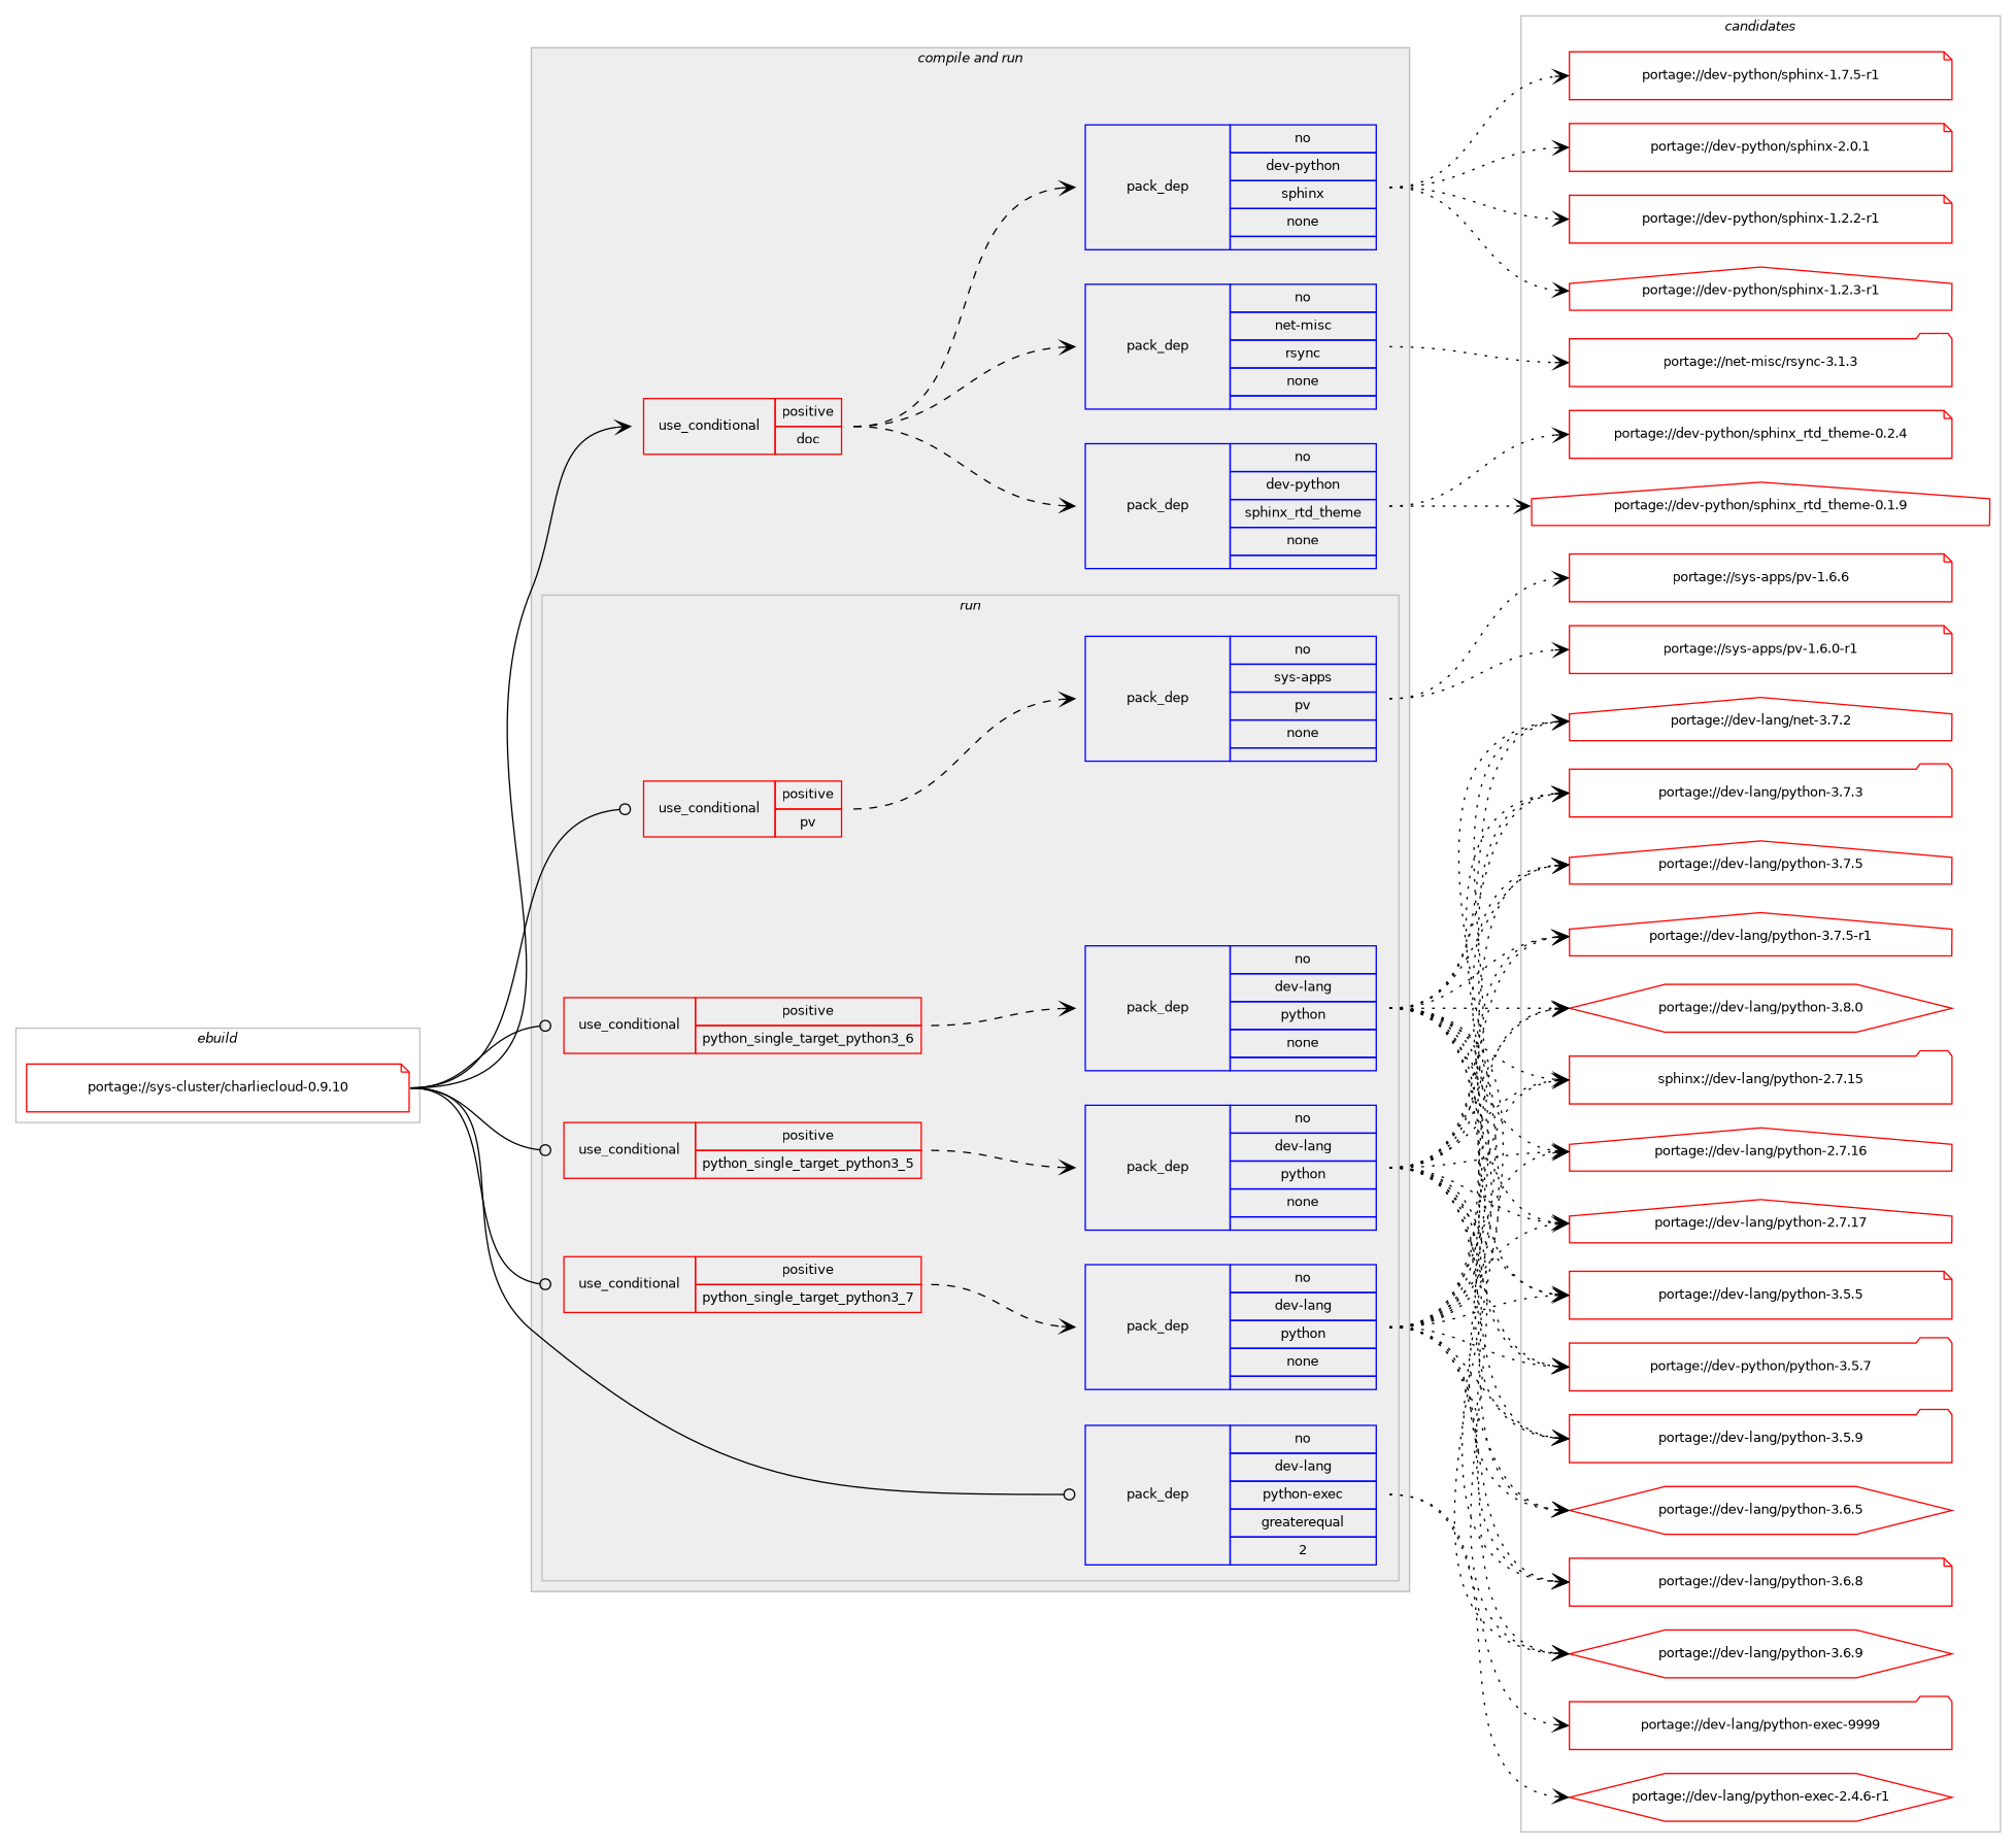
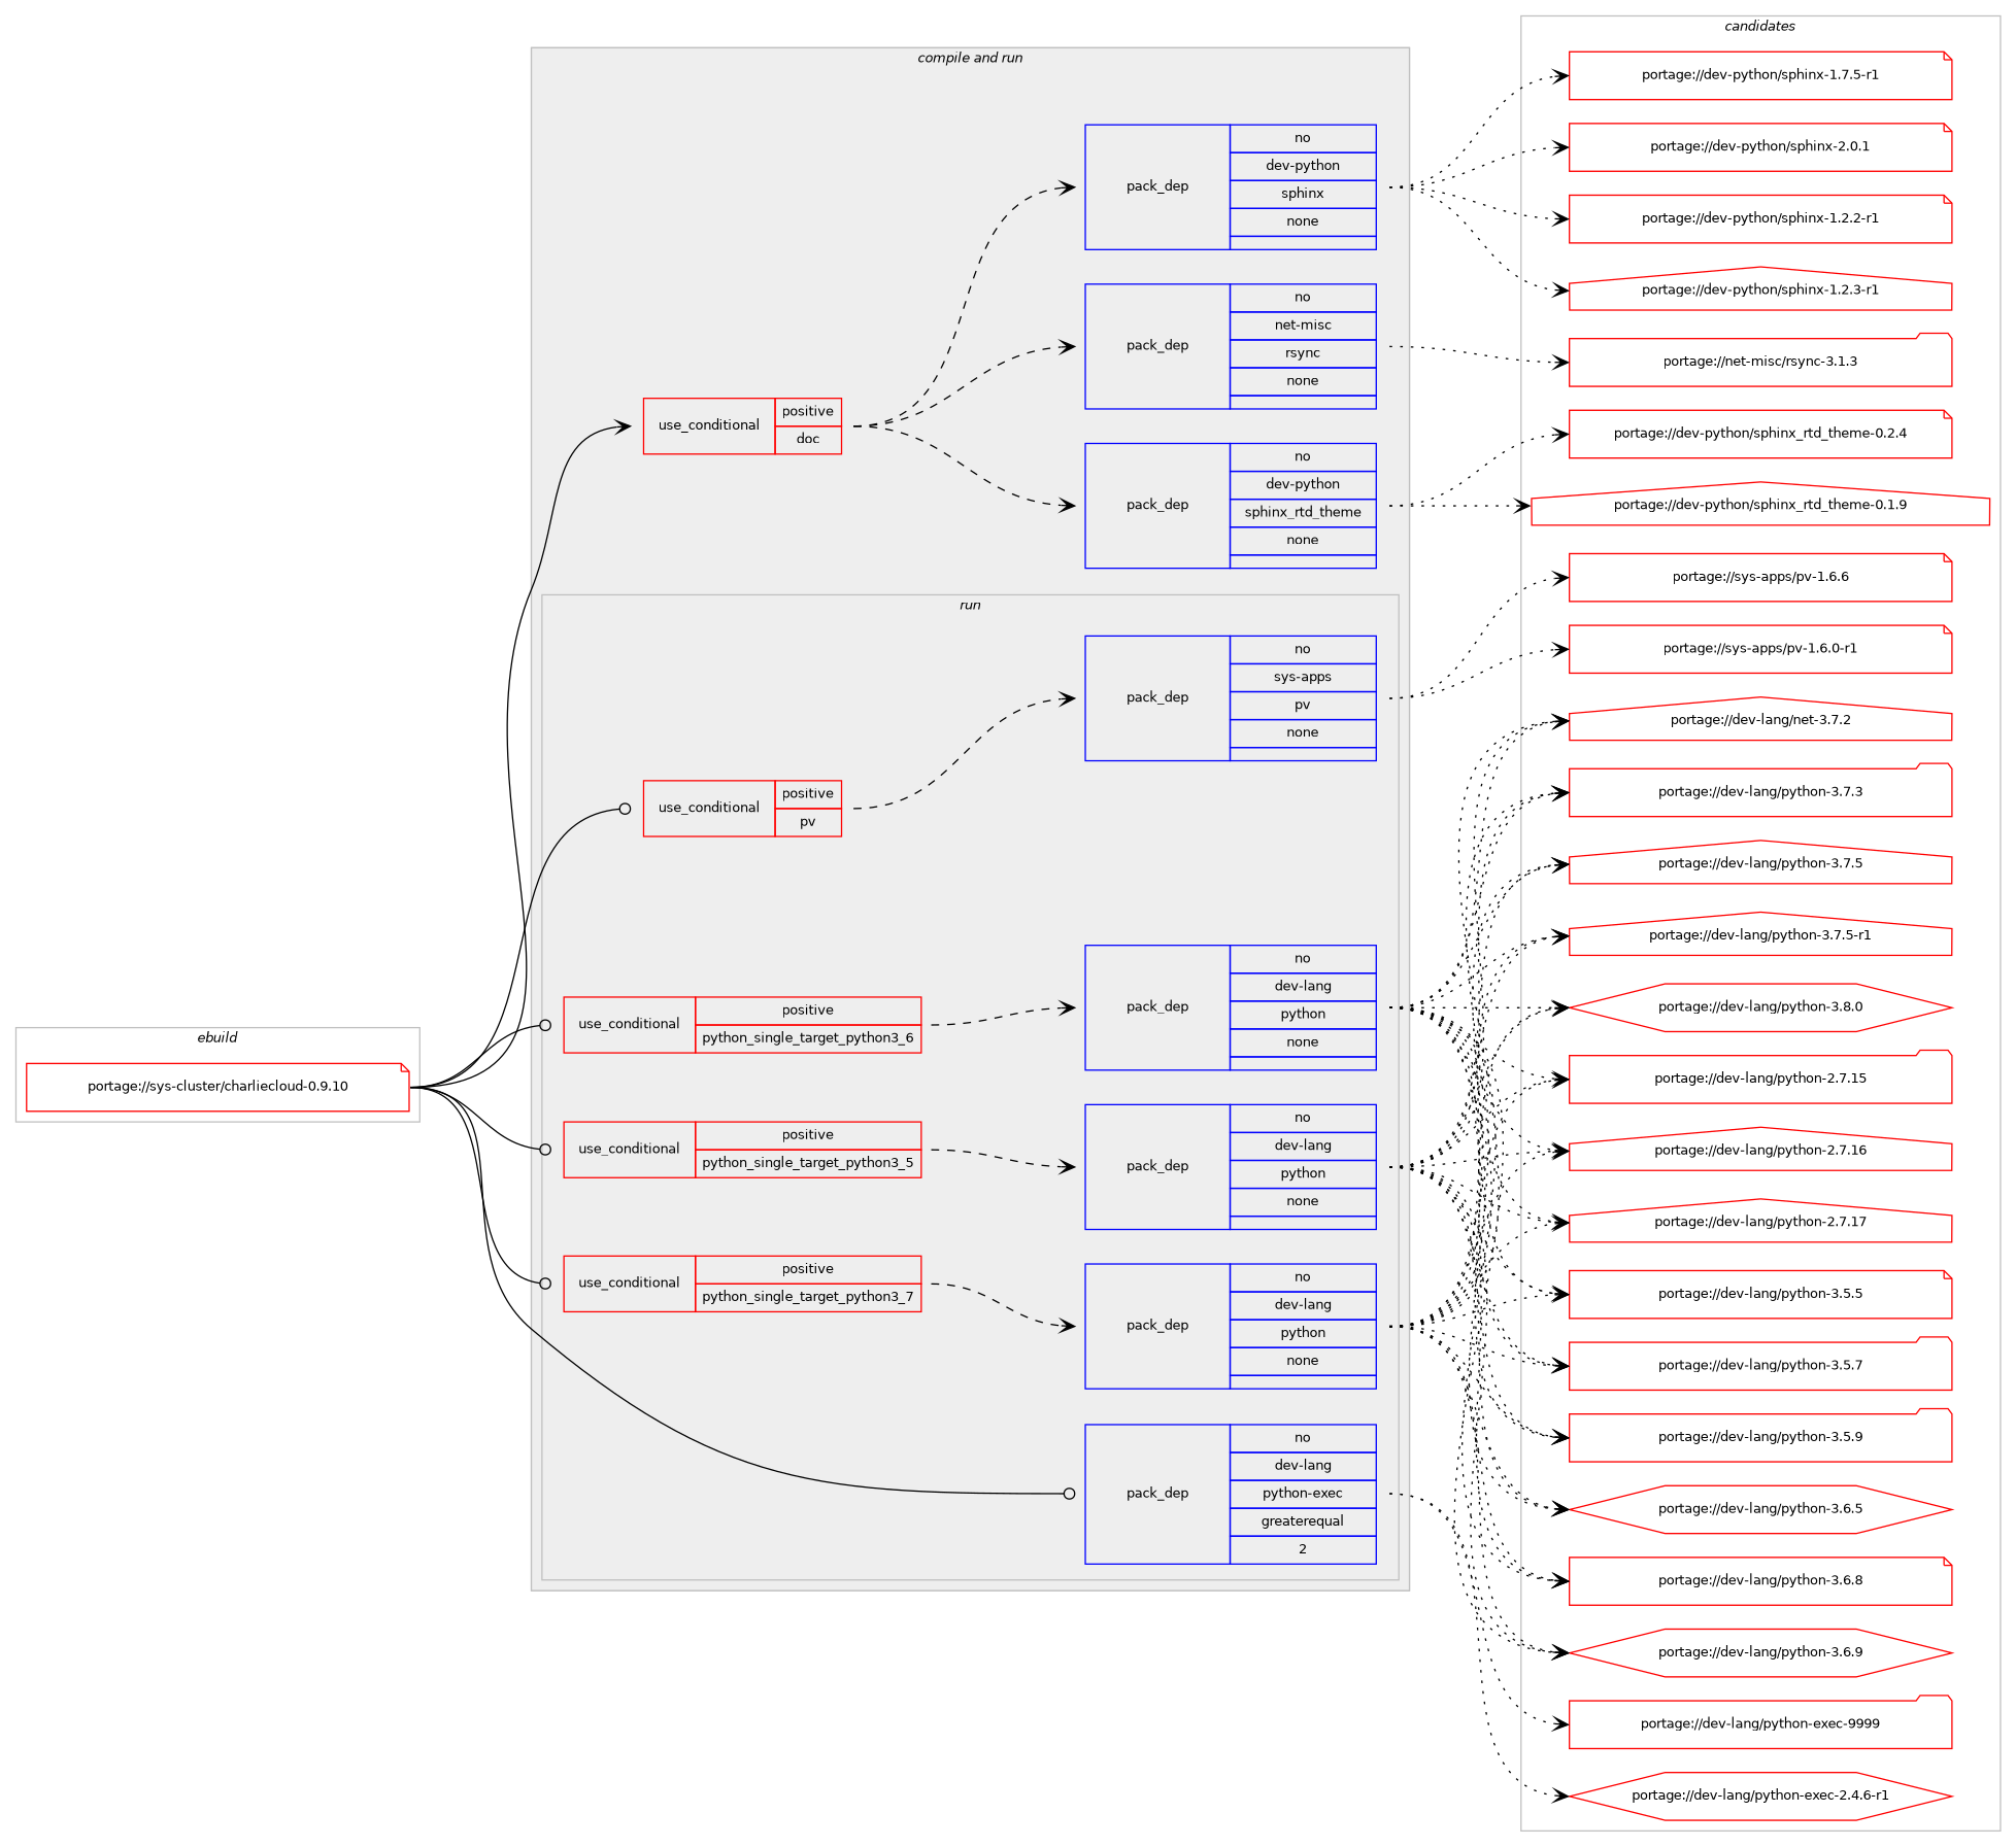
  digraph {
    compound=true
    concentrate=true
    fontname=Helvetica
    fontsize=10
    newrank=true
    rankdir=LR
    ranksep=1.5
    node [color=red fontname=Helvetica fontsize=10 shape=none]
    edge [arrowhead=vee headport=w style=dotted tailport=e weight=100]
    n1 [label="portage://sys-cluster/charliecloud-0.9.10" shape=note width=4]
    n2 [color=blue label=<<TABLE BORDER="0" CELLBORDER="1" CELLSPACING="0" CELLPADDING="4" WIDTH="220"><TR><TD ROWSPAN="6" CELLPADDING="30">pack_dep</TD></TR><TR><TD WIDTH="110">no</TD></TR><TR><TD>dev-python</TD></TR><TR><TD>sphinx</TD></TR><TR><TD>none</TD></TR><TR><TD></TD></TR></TABLE>>]
    n3 [color=blue label=<<TABLE BORDER="0" CELLBORDER="1" CELLSPACING="0" CELLPADDING="4" WIDTH="220"><TR><TD ROWSPAN="6" CELLPADDING="30">pack_dep</TD></TR><TR><TD WIDTH="110">no</TD></TR><TR><TD>dev-python</TD></TR><TR><TD>sphinx_rtd_theme</TD></TR><TR><TD>none</TD></TR><TR><TD></TD></TR></TABLE>>]
    n4 [color=blue label=<<TABLE BORDER="0" CELLBORDER="1" CELLSPACING="0" CELLPADDING="4" WIDTH="220"><TR><TD ROWSPAN="6" CELLPADDING="30">pack_dep</TD></TR><TR><TD WIDTH="110">no</TD></TR><TR><TD>net-misc</TD></TR><TR><TD>rsync</TD></TR><TR><TD>none</TD></TR><TR><TD></TD></TR></TABLE>>]
    n5 [label=<<TABLE BORDER="0" CELLBORDER="1" CELLSPACING="0" CELLPADDING="4"><TR><TD ROWSPAN="3" CELLPADDING="10">use_conditional</TD></TR><TR><TD>positive</TD></TR><TR><TD>doc</TD></TR></TABLE>>]
    n6 [color=blue label=<<TABLE BORDER="0" CELLBORDER="1" CELLSPACING="0" CELLPADDING="4" WIDTH="220"><TR><TD ROWSPAN="6" CELLPADDING="30">pack_dep</TD></TR><TR><TD WIDTH="110">no</TD></TR><TR><TD>sys-apps</TD></TR><TR><TD>pv</TD></TR><TR><TD>none</TD></TR><TR><TD></TD></TR></TABLE>>]
    n7 [label=<<TABLE BORDER="0" CELLBORDER="1" CELLSPACING="0" CELLPADDING="4"><TR><TD ROWSPAN="3" CELLPADDING="10">use_conditional</TD></TR><TR><TD>positive</TD></TR><TR><TD>pv</TD></TR></TABLE>>]
    n8 [color=blue label=<<TABLE BORDER="0" CELLBORDER="1" CELLSPACING="0" CELLPADDING="4" WIDTH="220"><TR><TD ROWSPAN="6" CELLPADDING="30">pack_dep</TD></TR><TR><TD WIDTH="110">no</TD></TR><TR><TD>dev-lang</TD></TR><TR><TD>python</TD></TR><TR><TD>none</TD></TR><TR><TD></TD></TR></TABLE>>]
    n9 [label=<<TABLE BORDER="0" CELLBORDER="1" CELLSPACING="0" CELLPADDING="4"><TR><TD ROWSPAN="3" CELLPADDING="10">use_conditional</TD></TR><TR><TD>positive</TD></TR><TR><TD>python_single_target_python3_5</TD></TR></TABLE>>]
    n10 [color=blue label=<<TABLE BORDER="0" CELLBORDER="1" CELLSPACING="0" CELLPADDING="4" WIDTH="220"><TR><TD ROWSPAN="6" CELLPADDING="30">pack_dep</TD></TR><TR><TD WIDTH="110">no</TD></TR><TR><TD>dev-lang</TD></TR><TR><TD>python</TD></TR><TR><TD>none</TD></TR><TR><TD></TD></TR></TABLE>>]
    n11 [label=<<TABLE BORDER="0" CELLBORDER="1" CELLSPACING="0" CELLPADDING="4"><TR><TD ROWSPAN="3" CELLPADDING="10">use_conditional</TD></TR><TR><TD>positive</TD></TR><TR><TD>python_single_target_python3_7</TD></TR></TABLE>>]
    n12 [color=blue label=<<TABLE BORDER="0" CELLBORDER="1" CELLSPACING="0" CELLPADDING="4" WIDTH="220"><TR><TD ROWSPAN="6" CELLPADDING="30">pack_dep</TD></TR><TR><TD WIDTH="110">no</TD></TR><TR><TD>dev-lang</TD></TR><TR><TD>python</TD></TR><TR><TD>none</TD></TR><TR><TD></TD></TR></TABLE>>]
    n13 [label=<<TABLE BORDER="0" CELLBORDER="1" CELLSPACING="0" CELLPADDING="4"><TR><TD ROWSPAN="3" CELLPADDING="10">use_conditional</TD></TR><TR><TD>positive</TD></TR><TR><TD>python_single_target_python3_6</TD></TR></TABLE>>]
    n14 [color=blue label=<<TABLE BORDER="0" CELLBORDER="1" CELLSPACING="0" CELLPADDING="4" WIDTH="220"><TR><TD ROWSPAN="6" CELLPADDING="30">pack_dep</TD></TR><TR><TD WIDTH="110">no</TD></TR><TR><TD>dev-lang</TD></TR><TR><TD>python-exec</TD></TR><TR><TD>greaterequal</TD></TR><TR><TD>2</TD></TR></TABLE>>]
    n15 [label="portage://dev-python/sphinx-1.2.2-r1" shape=note width=4]
    n16 [label="portage://dev-python/sphinx-1.2.3-r1" shape=house width=4]
    n17 [label="portage://dev-python/sphinx-1.7.5-r1" shape=note width=4]
    n18 [label="portage://dev-python/sphinx-2.0.1" shape=note width=4]
    n19 [label="portage://dev-python/sphinx_rtd_theme-0.1.9" shape=house width=4]
    n20 [label="portage://dev-python/sphinx_rtd_theme-0.2.4" shape=note width=4]
    n21 [label="portage://net-misc/rsync-3.1.3" shape=folder width=4]
    n22 [label="portage://sys-apps/pv-1.6.0-r1" shape=note width=4]
    n23 [label="portage://sys-apps/pv-1.6.6" shape=note width=4]
-   n24 [label="sphinx://dev-lang/python-2.7.15" shape=folder width=4]
+   n24 [label="portage://dev-lang/python-2.7.15" shape=folder width=4]
    n25 [label="portage://dev-lang/python-2.7.16" shape=house width=4]
    n26 [label="portage://dev-lang/python-2.7.17" shape=house width=4]
    n27 [label="portage://dev-lang/python-3.5.5" shape=note width=4]
-   n28 [label="portage://dev-python/python-3.5.7" shape=folder width=4]
+   n28 [label="portage://dev-lang/python-3.5.7" shape=folder width=4]
    n29 [label="portage://dev-lang/python-3.5.9" shape=folder width=4]
    n30 [label="portage://dev-lang/python-3.6.5" shape=hexagon width=4]
    n31 [label="portage://dev-lang/python-3.6.8" shape=note width=4]
    n32 [label="portage://dev-lang/python-3.6.9" shape=hexagon width=4]
    n33 [label="portage://dev-lang/net-3.7.2" shape=house width=4]
    n34 [label="portage://dev-lang/python-3.7.3" shape=folder width=4]
    n35 [label="portage://dev-lang/python-3.7.5" shape=house width=4]
    n36 [label="portage://dev-lang/python-3.7.5-r1" shape=house width=4]
    n37 [label="portage://dev-lang/python-3.8.0" shape=hexagon width=4]
    n38 [label="portage://dev-lang/python-exec-2.4.6-r1" shape=hexagon width=4]
    n39 [label="portage://dev-lang/python-exec-9999" shape=folder width=4]
    subgraph cluster_1 {
      color=gray
      label=<<i>ebuild</i>>
      rank=same
      n1
    }
    subgraph cluster_2 {
      color=gray
      label=<<i>dependencies</i>>
      subgraph cluster_3 {
        color=gray
        fillcolor="#eeeeee"
        label=<<i>compile</i>>
        style=filled
        subgraph sub_4 {
          color=gray
          fillcolor="#eeeeee"
          label=<<i>compile</i>>
          style=filled
          n5
          subgraph sub_5 {
            color=gray
            fillcolor="#eeeeee"
            label=<<i>compile</i>>
            style=filled
            n2
          }
          subgraph sub_6 {
            color=gray
            fillcolor="#eeeeee"
            label=<<i>compile</i>>
            style=filled
            n3
          }
          subgraph sub_7 {
            color=gray
            fillcolor="#eeeeee"
            label=<<i>compile</i>>
            style=filled
            n4
          }
        }
      }
      subgraph cluster_8 {
        color=gray
        fillcolor="#eeeeee"
        label=<<i>compile and run</i>>
        style=filled
      }
      subgraph cluster_9 {
        color=gray
        fillcolor="#eeeeee"
        label=<<i>run</i>>
        style=filled
        subgraph sub_10 {
          color=gray
          fillcolor="#eeeeee"
          label=<<i>run</i>>
          style=filled
          n7
          subgraph sub_11 {
            color=gray
            fillcolor="#eeeeee"
            label=<<i>run</i>>
            style=filled
            n6
          }
        }
        subgraph sub_12 {
          color=gray
          fillcolor="#eeeeee"
          label=<<i>run</i>>
          style=filled
          n9
          subgraph sub_13 {
            color=gray
            fillcolor="#eeeeee"
            label=<<i>run</i>>
            style=filled
            n8
          }
        }
        subgraph sub_14 {
          color=gray
          fillcolor="#eeeeee"
          label=<<i>run</i>>
          style=filled
          n11
          subgraph sub_15 {
            color=gray
            fillcolor="#eeeeee"
            label=<<i>run</i>>
            style=filled
            n10
          }
        }
        subgraph sub_16 {
          color=gray
          fillcolor="#eeeeee"
          label=<<i>run</i>>
          style=filled
          n13
          subgraph sub_17 {
            color=gray
            fillcolor="#eeeeee"
            label=<<i>run</i>>
            style=filled
            n12
          }
        }
        subgraph sub_18 {
          color=gray
          fillcolor="#eeeeee"
          label=<<i>run</i>>
          style=filled
          n14
        }
      }
    }
    subgraph cluster_19 {
      color=gray
      label=<<i>candidates</i>>
      rank=same
      subgraph sub_20 {
        color=black
        label=<<i>candidates</i>>
        nodesep=1
        rank=same
        n15
        n16
        n17
        n18
      }
      subgraph sub_21 {
        color=black
        label=<<i>candidates</i>>
        nodesep=1
        rank=same
        n19
        n20
      }
      subgraph sub_22 {
        color=black
        label=<<i>candidates</i>>
        nodesep=1
        rank=same
        n21
      }
      subgraph sub_23 {
        color=black
        label=<<i>candidates</i>>
        nodesep=1
        rank=same
        n22
        n23
      }
      subgraph sub_24 {
        color=black
        label=<<i>candidates</i>>
        nodesep=1
        rank=same
        n24
        n25
        n26
        n27
        n28
        n29
        n30
        n31
        n32
        n33
        n34
        n35
        n36
        n37
      }
      subgraph sub_25 {
        color=black
        label=<<i>candidates</i>>
        nodesep=1
        rank=same
        n24
        n25
        n26
        n27
        n28
        n29
        n30
        n31
        n32
        n33
        n34
        n35
        n36
        n37
      }
      subgraph sub_26 {
        color=black
        label=<<i>candidates</i>>
        nodesep=1
        rank=same
        n24
        n25
        n26
        n27
        n28
        n29
        n30
        n31
        n32
        n33
        n34
        n35
        n36
        n37
      }
      subgraph sub_27 {
        color=black
        label=<<i>candidates</i>>
        nodesep=1
        rank=same
        n38
        n39
      }
    }
    n1 -> n5 [style=solid weight=20]
    n1 -> n7 [arrowhead=odot style=solid weight=20]
    n1 -> n9 [arrowhead=odot style=solid weight=20]
    n1 -> n11 [arrowhead=odot style=solid weight=20]
    n1 -> n13 [arrowhead=odot style=solid weight=20]
    n1 -> n14 [arrowhead=odot style=solid weight=20]
    n2 -> n15
    n2 -> n16
    n2 -> n17
    n2 -> n18
    n3 -> n19
    n3 -> n20
    n4 -> n21
    n5 -> n2 [style=dashed weight=20]
    n5 -> n3 [style=dashed weight=20]
    n5 -> n4 [style=dashed weight=20]
    n6 -> n22
    n6 -> n23
    n7 -> n6 [style=dashed weight=20]
    n8 -> n24
    n8 -> n25
    n8 -> n26
    n8 -> n27
    n8 -> n28
    n8 -> n29
    n8 -> n30
    n8 -> n31
    n8 -> n32
    n8 -> n33
    n8 -> n34
    n8 -> n35
    n8 -> n36
    n8 -> n37
    n9 -> n8 [style=dashed weight=20]
    n10 -> n24
    n10 -> n25
    n10 -> n26
    n10 -> n27
    n10 -> n28
    n10 -> n29
    n10 -> n30
    n10 -> n31
    n10 -> n32
    n10 -> n33
    n10 -> n34
    n10 -> n35
    n10 -> n36
    n10 -> n37
    n11 -> n10 [style=dashed weight=20]
    n12 -> n24
    n12 -> n25
    n12 -> n26
    n12 -> n27
    n12 -> n28
    n12 -> n29
    n12 -> n30
    n12 -> n31
    n12 -> n32
    n12 -> n33
    n12 -> n34
    n12 -> n35
    n12 -> n36
    n12 -> n37
    n13 -> n12 [style=dashed weight=20]
    n14 -> n38
    n14 -> n39
  }
